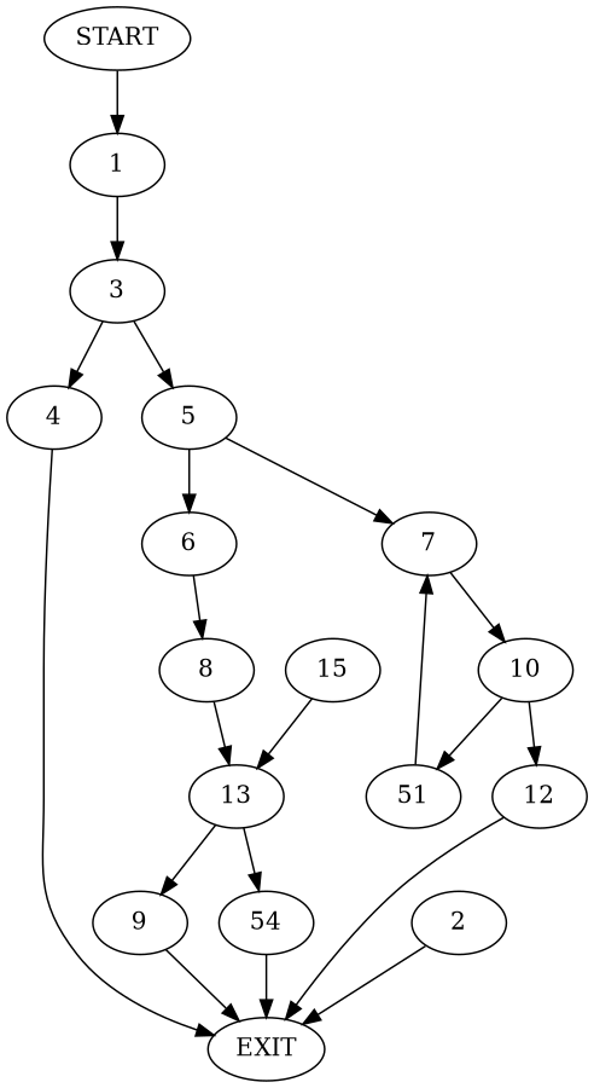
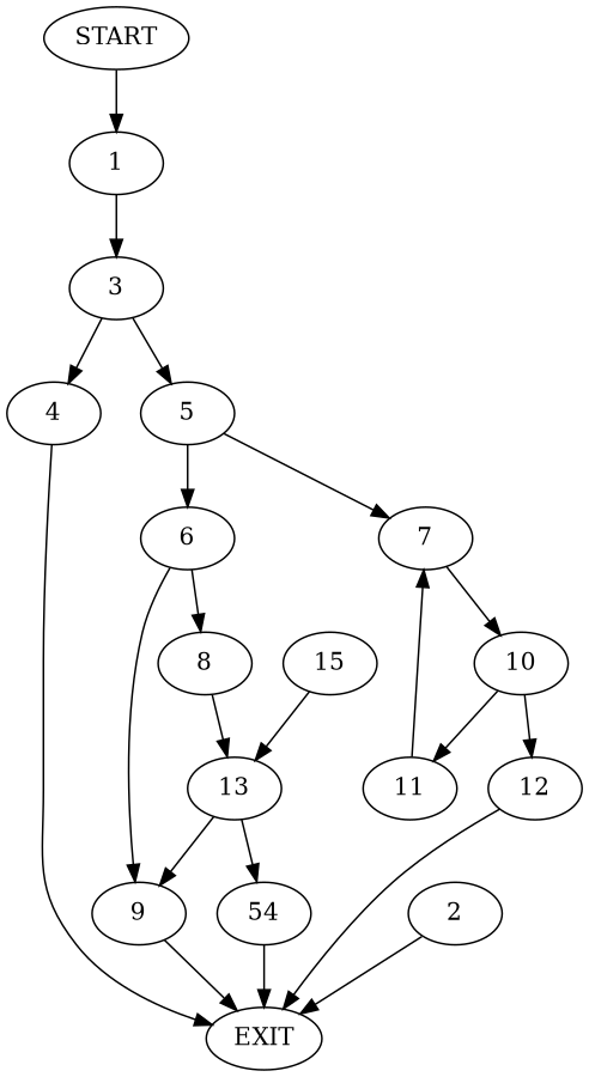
  digraph {
    n1 [label=START]
    1
    3
    n4 [label=EXIT]
    2
    4
    5
    6
    7
    8
    9
    10
    13
-   11 [label=51]
+   11
    12
    n16 [label=54]
    15
    n1 -> 1
    1 -> 3
    3 -> 4
    3 -> 5
    2 -> n4
    4 -> n4
    5 -> 6
    5 -> 7
    6 -> 8
+   6 -> 9
    7 -> 10
    8 -> 13
    9 -> n4
    10 -> 11
    10 -> 12
    13 -> 9
    13 -> n16
    11 -> 7
    12 -> n4
    n16 -> n4
    15 -> 13
  }
